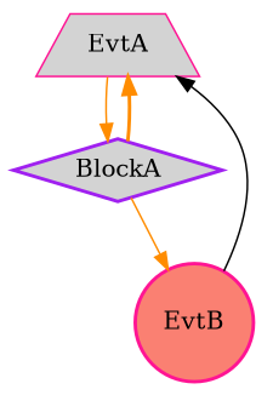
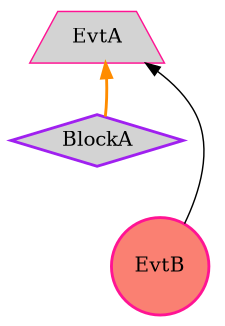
  digraph {
    node [beamin=0 beamproc=undefined bpcstart=0 bpentry=false bpexit=false bpid=8 color=deeppink cpu=0 fid=1 fillcolor=lightgrey gid=5 patentry=false patexit=false pattern=A reqnobeam=0 sid=2 style=filled tef=0 toffs=0 type=tmsg vacc=0 penwidth=2]
    edge [color=darkorange style=solid type=defdst]
    EvtA [evtno=15 flags="0x00000102" par="0x0000000000000001" shape=trapezium penwidth=""]
    BlockA [color=purple flags="0x00108107" patexit=true qhi=false qil=false qlo=true shape=diamond tperiod=100000000 type=block beamin="" bpcstart="" bpid="" fid="" gid="" reqnobeam="" sid="" tef="" toffs="" vacc=""]
    EvtB [evtno=255 fillcolor=salmon flags="0x00002102" par="0x0000000000000002" patentry=true shape=circle]
-   EvtA -> BlockA
    BlockA -> EvtA [style=bold type=altdst]
-   BlockA -> EvtB
    EvtB -> EvtA [color=black]
  }
